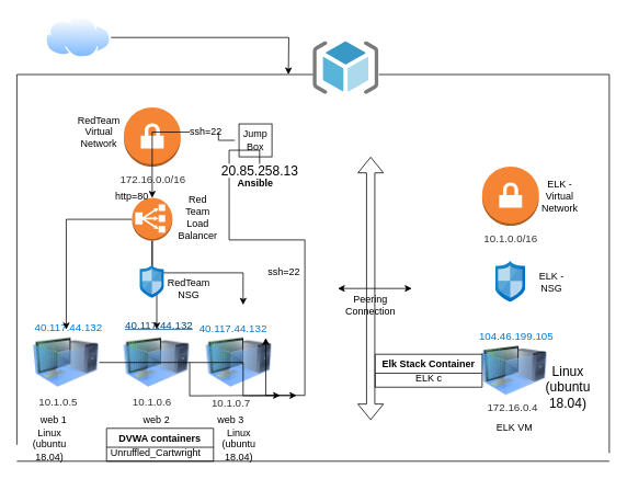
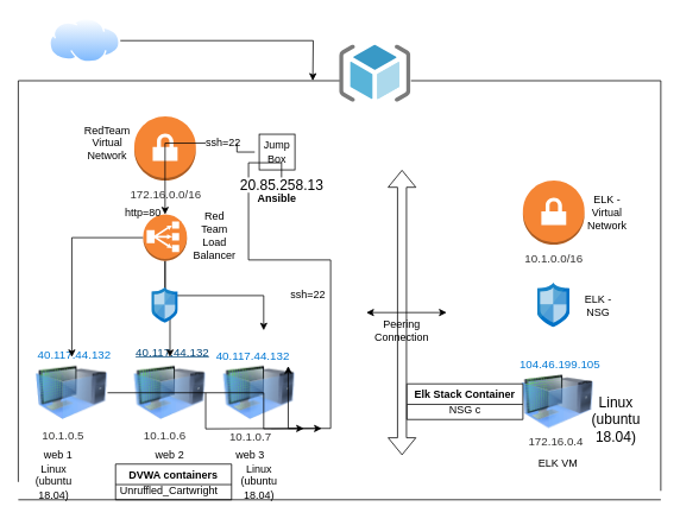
  <mxCell id="0" />
  <mxCell id="1" parent="0" />
  <mxCell id="2" value="" style="sketch=0;aspect=fixed;html=1;points=[];align=center;image;fontSize=12;image=img/lib/mscae/ResourceGroup.svg;" parent="1" vertex="1"><mxGeometry x="380" y="50" width="80" height="64" as="geometry" /></mxCell>
  <mxCell id="3" value="&lt;div class=&quot;fxc-essentials-value fxs-portal-text&quot; tabindex=&quot;0&quot; title=&quot;172.16.0.0/16&quot; id=&quot;_weave_e_852&quot; style=&quot;font-weight: inherit ; font-size: 13px ; outline-color: rgb(96 , 94 , 92) ; overflow: hidden ; height: 18px ; line-height: 18px ; display: inline-block ; text-overflow: ellipsis ; text-align: left ; max-width: 100% ; color: rgb(50 , 49 , 48) ; outline-style: none&quot;&gt;172.16.0.0/16&lt;/div&gt;&lt;div class=&quot;fxs-copyfield-wrapper&quot; style=&quot;font-weight: inherit ; font-size: 13px ; position: absolute ; top: 0px ; right: 0px ; width: 24px ; height: 17.995px ; outline: none&quot;&gt;&lt;div class=&quot;fxs-copyfield fxc-base msportalfx-form-formelement&quot; style=&quot;font-weight: inherit ; position: absolute ; width: 24px ; top: 0px ; right: 0px ; opacity: 1 ; outline: none&quot;&gt;&lt;div class=&quot;azc-formElementSubLabelContainer&quot; style=&quot;font-weight: inherit ; outline: none&quot;&gt;&lt;div class=&quot;azc-formElementContainer&quot; style=&quot;font-weight: inherit ; outline: none&quot;&gt;&lt;div class=&quot;fxc-copyablelabel fxc-copyablelabel-disabled&quot; style=&quot;font-weight: inherit ; overflow: hidden ; padding: 0px ; background-color: transparent ; margin: -3px 0px -3px -0.5px ; outline: none&quot;&gt;&lt;div class=&quot;fxc-copyablelabel-copybutton fxc-copyablelabel-alignbutton fxc-base azc-control azc-button fxt-button fxs-inner-solid-border azc-button-default fxs-portal-button-primary&quot; tabindex=&quot;0&quot; style=&quot;align-items: center ; justify-content: center ; border-width: 0px ; border-style: solid ; box-sizing: border-box ; overflow: hidden ; min-width: 0px ; padding: 2px 1px 0px ; height: 24px ; cursor: pointer ; text-align: center ; line-height: 1.385 ; background: none rgb(255 , 255 , 255) ; color: rgb(255 , 255 , 255) ; outline-width: 1px ; border-radius: 2px ; text-overflow: ellipsis ; position: relative ; float: right ; display: table ; margin: 0px ; border-color: rgb(0 , 120 , 212) ; font-family: &amp;#34;az_ea_font&amp;#34; , &amp;#34;segoe ui&amp;#34; , &amp;#34;az_font&amp;#34; , , , &amp;#34;blinkmacsystemfont&amp;#34; , &amp;#34;roboto&amp;#34; , &amp;#34;oxygen&amp;#34; , &amp;#34;ubuntu&amp;#34; , &amp;#34;cantarell&amp;#34; , &amp;#34;open sans&amp;#34; , &amp;#34;helvetica neue&amp;#34; , sans-serif ; outline-style: none&quot;&gt;&lt;div class=&quot;fxc-copyablelabel-clicked fxc-copyablelabel-anchor&quot; style=&quot;font-weight: inherit ; position: absolute ; height: 0px ; width: 11.979px ; top: 4.792px ; left: 5.99px ; outline: none&quot;&gt;&lt;/div&gt;&lt;div class=&quot;fxc-copyablelabel-hover fxc-copyablelabel-anchor fxc-base fxc-dockedballoon azc-control azc-control-disabled azc-dockedballoon azc-dockedballoon-validation azc-bg-default&quot; style=&quot;font-weight: inherit ; display: inline-block ; vertical-align: top ; box-sizing: border-box ; border-color: rgba(127 , 127 , 127 , 0.7) ; position: absolute ; height: 0px ; width: 11.979px ; top: 4.792px ; left: 5.99px ; outline: none&quot;&gt;&lt;div class=&quot;azc-dockedballoon-anchor&quot; tabindex=&quot;0&quot; style=&quot;font-size: 12px ; font-weight: bold ; cursor: pointer ; line-height: 16px ; visibility: hidden ; outline: none&quot;&gt;&lt;span class=&quot;azc-nonFabric-svg&quot; style=&quot;font-weight: inherit ; outline: none&quot;&gt;&lt;/span&gt;&lt;/div&gt;&lt;/div&gt;&lt;div class=&quot;fxc-copyablelabel-copyimage&quot; style=&quot;font-weight: inherit ; vertical-align: middle ; padding: 3px ; width: 22px ; height: 22px ; box-sizing: border-box ; display: inline-block ; outline: none&quot;&gt;&lt;/div&gt;&lt;/div&gt;&lt;br class=&quot;Apple-interchange-newline&quot;&gt;&lt;/div&gt;&lt;/div&gt;&lt;/div&gt;&lt;/div&gt;&lt;/div&gt;" style="outlineConnect=0;dashed=0;verticalLabelPosition=bottom;verticalAlign=top;align=center;html=1;shape=mxgraph.aws3.vpn_gateway;fillColor=#F58534;gradientColor=none;" parent="1" vertex="1"><mxGeometry x="150" y="130" width="69" height="72" as="geometry" /></mxCell>
  <mxCell id="4" value="&lt;div class=&quot;fxc-essentials-value fxs-portal-text&quot; tabindex=&quot;0&quot; title=&quot;10.1.0.0/16&quot; id=&quot;_weave_e_504&quot; style=&quot;font-weight: inherit ; font-size: 13px ; outline-color: rgb(96 , 94 , 92) ; overflow: hidden ; height: 18px ; line-height: 18px ; display: inline-block ; text-overflow: ellipsis ; text-align: left ; max-width: 100% ; color: rgb(50 , 49 , 48) ; outline-style: none&quot;&gt;10.1.0.0/16&lt;/div&gt;&lt;div class=&quot;fxs-copyfield-wrapper&quot; style=&quot;font-weight: inherit ; font-size: 13px ; position: absolute ; top: 0px ; right: 0px ; width: 24px ; height: 17.995px ; outline: none&quot;&gt;&lt;div class=&quot;fxs-copyfield fxc-base msportalfx-form-formelement&quot; style=&quot;font-weight: inherit ; position: absolute ; width: 24px ; top: 0px ; right: 0px ; opacity: 1 ; outline: none&quot;&gt;&lt;div class=&quot;azc-formElementSubLabelContainer&quot; style=&quot;font-weight: inherit ; outline: none&quot;&gt;&lt;div class=&quot;azc-formElementContainer&quot; style=&quot;font-weight: inherit ; outline: none&quot;&gt;&lt;div class=&quot;fxc-copyablelabel fxc-copyablelabel-disabled&quot; style=&quot;font-weight: inherit ; overflow: hidden ; padding: 0px ; background-color: transparent ; margin: -3px 0px -3px -0.5px ; outline: none&quot;&gt;&lt;div class=&quot;fxc-copyablelabel-copybutton fxc-copyablelabel-alignbutton fxc-base azc-control azc-button fxt-button fxs-inner-solid-border azc-button-default fxs-portal-button-primary&quot; tabindex=&quot;0&quot; style=&quot;align-items: center ; justify-content: center ; border-width: 0px ; border-style: solid ; box-sizing: border-box ; overflow: hidden ; min-width: 0px ; padding: 2px 1px 0px ; height: 24px ; cursor: pointer ; text-align: center ; line-height: 1.385 ; background: none rgb(255 , 255 , 255) ; color: rgb(255 , 255 , 255) ; outline-width: 1px ; border-radius: 2px ; text-overflow: ellipsis ; position: relative ; float: right ; display: table ; margin: 0px ; border-color: rgb(0 , 120 , 212) ; font-family: &amp;#34;az_ea_font&amp;#34; , &amp;#34;segoe ui&amp;#34; , &amp;#34;az_font&amp;#34; , , , &amp;#34;blinkmacsystemfont&amp;#34; , &amp;#34;roboto&amp;#34; , &amp;#34;oxygen&amp;#34; , &amp;#34;ubuntu&amp;#34; , &amp;#34;cantarell&amp;#34; , &amp;#34;open sans&amp;#34; , &amp;#34;helvetica neue&amp;#34; , sans-serif ; outline-style: none&quot;&gt;&lt;div class=&quot;fxc-copyablelabel-clicked fxc-copyablelabel-anchor&quot; style=&quot;font-weight: inherit ; position: absolute ; height: 0px ; width: 11.979px ; top: 4.792px ; left: 5.99px ; outline: none&quot;&gt;&lt;/div&gt;&lt;div class=&quot;fxc-copyablelabel-hover fxc-copyablelabel-anchor fxc-base fxc-dockedballoon azc-control azc-control-disabled azc-dockedballoon azc-dockedballoon-validation azc-bg-default&quot; style=&quot;font-weight: inherit ; display: inline-block ; vertical-align: top ; box-sizing: border-box ; border-color: rgba(127 , 127 , 127 , 0.7) ; position: absolute ; height: 0px ; width: 11.979px ; top: 4.792px ; left: 5.99px ; outline: none&quot;&gt;&lt;div class=&quot;azc-dockedballoon-anchor&quot; tabindex=&quot;0&quot; style=&quot;font-size: 12px ; font-weight: bold ; cursor: pointer ; line-height: 16px ; visibility: hidden ; outline: none&quot;&gt;&lt;span class=&quot;azc-nonFabric-svg&quot; style=&quot;font-weight: inherit ; outline: none&quot;&gt;&lt;/span&gt;&lt;/div&gt;&lt;/div&gt;&lt;div class=&quot;fxc-copyablelabel-copyimage&quot; style=&quot;font-weight: inherit ; vertical-align: middle ; padding: 3px ; width: 22px ; height: 22px ; box-sizing: border-box ; display: inline-block ; outline: none&quot;&gt;&lt;/div&gt;&lt;/div&gt;&lt;br class=&quot;Apple-interchange-newline&quot;&gt;&lt;/div&gt;&lt;/div&gt;&lt;/div&gt;&lt;/div&gt;&lt;/div&gt;" style="outlineConnect=0;dashed=0;verticalLabelPosition=bottom;verticalAlign=top;align=center;html=1;shape=mxgraph.aws3.vpn_gateway;fillColor=#F58534;gradientColor=none;" parent="1" vertex="1"><mxGeometry x="585.5" y="202" width="69" height="72" as="geometry" /></mxCell>
  <mxCell id="5" value="" style="image;html=1;image=img/lib/clip_art/computers/Virtual_Machine_128x128.png" parent="1" vertex="1"><mxGeometry x="584.5" y="410" width="80" height="80" as="geometry" /></mxCell>
  <mxCell id="6" value="" style="image;html=1;image=img/lib/clip_art/computers/Virtual_Machine_128x128.png" parent="1" vertex="1"><mxGeometry x="250" y="400" width="80" height="80" as="geometry" /></mxCell>
  <mxCell id="7" style="edgeStyle=orthogonalEdgeStyle;rounded=0;orthogonalLoop=1;jettySize=auto;html=1;" edge="1" parent="1" source="8"><mxGeometry relative="1" as="geometry"><mxPoint x="360" y="480" as="targetPoint" /></mxGeometry></mxCell>
  <mxCell id="8" value="" style="image;html=1;image=img/lib/clip_art/computers/Virtual_Machine_128x128.png" parent="1" vertex="1"><mxGeometry x="150" y="400" width="80" height="80" as="geometry" /></mxCell>
  <mxCell id="9" style="edgeStyle=orthogonalEdgeStyle;rounded=0;orthogonalLoop=1;jettySize=auto;html=1;" edge="1" parent="1" source="10"><mxGeometry relative="1" as="geometry"><mxPoint x="340" y="480" as="targetPoint" /></mxGeometry></mxCell>
  <mxCell id="10" value="" style="image;html=1;image=img/lib/clip_art/computers/Virtual_Machine_128x128.png" parent="1" vertex="1"><mxGeometry x="40" y="400" width="80" height="80" as="geometry" /></mxCell>
  <mxCell id="11" value="&lt;span style=&quot;color: rgb(50, 49, 48); font-size: 13px; font-style: normal; font-weight: 400; letter-spacing: normal; text-indent: 0px; text-transform: none; word-spacing: 0px; background-color: rgb(255, 255, 255); display: inline; float: none;&quot;&gt;172.16.0.4&lt;/span&gt;" style="text;whiteSpace=wrap;html=1;" parent="1" vertex="1"><mxGeometry x="590" y="480" width="75.5" height="30" as="geometry" /></mxCell>
  <mxCell id="12" value="&lt;br class=&quot;Apple-interchange-newline&quot;&gt;&lt;span style=&quot;color: rgb(0, 120, 212); font-size: 13px; font-style: normal; font-weight: 400; letter-spacing: normal; text-indent: 0px; text-transform: none; word-spacing: 0px; background-color: rgb(255, 255, 255); display: inline; float: none;&quot;&gt;104.46.199.105&lt;/span&gt;" style="text;whiteSpace=wrap;html=1;" parent="1" vertex="1"><mxGeometry x="580" y="380" width="120" height="40" as="geometry" /></mxCell>
  <mxCell id="13" value="&#10;&#10;&lt;br class=&quot;Apple-interchange-newline&quot;&gt;&lt;span style=&quot;color: rgb(0, 120, 212); font-size: 13px; font-style: normal; font-weight: 400; letter-spacing: normal; text-indent: 0px; text-transform: none; word-spacing: 0px; background-color: rgb(255, 255, 255); display: inline; float: none;&quot;&gt;40.117.44.132&lt;/span&gt;&#10;&#10;" style="text;whiteSpace=wrap;html=1;" parent="1" vertex="1"><mxGeometry x="40" y="340" width="70" height="30" as="geometry" /></mxCell>
  <mxCell id="14" value="&lt;br class=&quot;Apple-interchange-newline&quot;&gt;&lt;span style=&quot;color: rgb(50, 49, 48); font-size: 13px; font-style: normal; font-weight: 400; letter-spacing: normal; text-indent: 0px; text-transform: none; word-spacing: 0px; background-color: rgb(255, 255, 255); display: inline; float: none;&quot;&gt;10.1.0.5&lt;/span&gt;" style="text;whiteSpace=wrap;html=1;" parent="1" vertex="1"><mxGeometry x="45" y="460" width="70" height="40" as="geometry" /></mxCell>
  <mxCell id="15" value="&lt;br class=&quot;Apple-interchange-newline&quot;&gt;&lt;span style=&quot;color: rgb(50, 49, 48); font-size: 13px; font-style: normal; font-weight: 400; letter-spacing: normal; text-indent: 0px; text-transform: none; word-spacing: 0px; background-color: rgb(255, 255, 255); display: inline; float: none;&quot;&gt;10.1.0.6&lt;/span&gt;" style="text;whiteSpace=wrap;html=1;" parent="1" vertex="1"><mxGeometry x="159" y="460" width="70" height="40" as="geometry" /></mxCell>
  <mxCell id="16" value="&lt;a target=&quot;_blank&quot; tabindex=&quot;0&quot; href=&quot;https://portal.azure.com/&quot; class=&quot;fxs-fxclick&quot; style=&quot;font-size: 13px; font-weight: 400; text-decoration: underline; color: rgb(0, 69, 120); cursor: pointer; outline: none; font-style: normal; letter-spacing: normal; text-indent: 0px; text-transform: none; word-spacing: 0px; background-color: rgb(255, 255, 255);&quot;&gt;40.117.44.132&lt;/a&gt;" style="text;whiteSpace=wrap;html=1;" parent="1" vertex="1"><mxGeometry x="150" y="380" width="110" height="30" as="geometry" /></mxCell>
  <mxCell id="17" value="&lt;span style=&quot;color: rgb(50, 49, 48); font-size: 13px; font-style: normal; font-weight: 400; letter-spacing: normal; text-indent: 0px; text-transform: none; word-spacing: 0px; background-color: rgb(255, 255, 255); display: inline; float: none;&quot;&gt;10.1.0.7&lt;/span&gt;" style="text;whiteSpace=wrap;html=1;" parent="1" vertex="1"><mxGeometry x="255" y="475" width="70" height="20" as="geometry" /></mxCell>
  <mxCell id="18" value="&lt;br class=&quot;Apple-interchange-newline&quot;&gt;&lt;span style=&quot;color: rgb(0, 120, 212); font-size: 13px; font-style: normal; font-weight: 400; letter-spacing: normal; text-indent: 0px; text-transform: none; word-spacing: 0px; background-color: rgb(255, 255, 255); display: inline; float: none;&quot;&gt;40.117.44.132&lt;/span&gt;" style="text;whiteSpace=wrap;html=1;" parent="1" vertex="1"><mxGeometry x="240" y="370" width="110" height="40" as="geometry" /></mxCell>
  <mxCell id="19" value="web 1" style="text;html=1;strokeColor=none;fillColor=none;align=center;verticalAlign=middle;whiteSpace=wrap;rounded=0;" parent="1" vertex="1"><mxGeometry x="45" y="500" width="40" height="20" as="geometry" /></mxCell>
  <mxCell id="20" value="web 2" style="text;html=1;strokeColor=none;fillColor=none;align=center;verticalAlign=middle;whiteSpace=wrap;rounded=0;" parent="1" vertex="1"><mxGeometry x="170" y="500" width="40" height="20" as="geometry" /></mxCell>
  <mxCell id="21" value="ELK VM" style="text;html=1;strokeColor=none;fillColor=none;align=center;verticalAlign=middle;whiteSpace=wrap;rounded=0;" parent="1" vertex="1"><mxGeometry x="596.75" y="510" width="55.5" height="20" as="geometry" /></mxCell>
  <mxCell id="22" value="web 3" style="text;html=1;strokeColor=none;fillColor=none;align=center;verticalAlign=middle;whiteSpace=wrap;rounded=0;" parent="1" vertex="1"><mxGeometry x="260" y="500" width="40" height="20" as="geometry" /></mxCell>
  <mxCell id="23" value="ELK -Virtual Network" style="text;html=1;strokeColor=none;fillColor=none;align=center;verticalAlign=middle;whiteSpace=wrap;rounded=0;" parent="1" vertex="1"><mxGeometry x="660" y="228" width="40" height="20" as="geometry" /></mxCell>
  <mxCell id="24" value="RedTeam&lt;br&gt;Virtual Network" style="text;html=1;strokeColor=none;fillColor=none;align=center;verticalAlign=middle;whiteSpace=wrap;rounded=0;" parent="1" vertex="1"><mxGeometry x="100" y="150" width="40" height="20" as="geometry" /></mxCell>
  <mxCell id="25" style="edgeStyle=orthogonalEdgeStyle;rounded=0;orthogonalLoop=1;jettySize=auto;html=1;exitX=0.5;exitY=1;exitDx=0;exitDy=0;exitPerimeter=0;" parent="1" source="28" target="18" edge="1"><mxGeometry relative="1" as="geometry" /></mxCell>
  <mxCell id="26" style="edgeStyle=orthogonalEdgeStyle;rounded=0;orthogonalLoop=1;jettySize=auto;html=1;" parent="1" source="28" target="10" edge="1"><mxGeometry relative="1" as="geometry" /></mxCell>
  <mxCell id="27" style="edgeStyle=orthogonalEdgeStyle;rounded=0;orthogonalLoop=1;jettySize=auto;html=1;" parent="1" source="28" target="8" edge="1"><mxGeometry relative="1" as="geometry" /></mxCell>
  <mxCell id="28" value="" style="outlineConnect=0;dashed=0;verticalLabelPosition=bottom;verticalAlign=top;align=center;html=1;shape=mxgraph.aws3.classic_load_balancer;fillColor=#F58534;gradientColor=none;" parent="1" vertex="1"><mxGeometry x="160" y="240" width="49" height="52" as="geometry" /></mxCell>
  <mxCell id="29" value="" style="sketch=0;aspect=fixed;html=1;points=[];align=center;image;fontSize=12;image=img/lib/mscae/Network_Security_Groups_Classic.svg;" parent="1" vertex="1"><mxGeometry x="169.7" y="322" width="29.6" height="40" as="geometry" /></mxCell>
  <mxCell id="30" value="" style="sketch=0;aspect=fixed;html=1;points=[];align=center;image;fontSize=12;image=img/lib/mscae/Network_Security_Groups_Classic.svg;" parent="1" vertex="1"><mxGeometry x="601.5" y="317" width="37" height="50" as="geometry" /></mxCell>
  <mxCell id="31" value="Red Team Load Balancer" style="text;html=1;strokeColor=none;fillColor=none;align=center;verticalAlign=middle;whiteSpace=wrap;rounded=0;" parent="1" vertex="1"><mxGeometry x="220" y="254" width="40" height="20" as="geometry" /></mxCell>
  <mxCell id="32" value="ELK - NSG&lt;span style=&quot;color: rgba(0 , 0 , 0 , 0) ; font-family: monospace ; font-size: 0px&quot;&gt;%3CmxGraphModel%3E%3Croot%3E%3CmxCell%20id%3D%220%22%2F%3E%3CmxCell%20id%3D%221%22%20parent%3D%220%22%2F%3E%3CmxCell%20id%3D%222%22%20value%3D%22ELK%20-Virtual%20Network%22%20style%3D%22text%3Bhtml%3D1%3BstrokeColor%3Dnone%3BfillColor%3Dnone%3Balign%3Dcenter%3BverticalAlign%3Dmiddle%3BwhiteSpace%3Dwrap%3Brounded%3D0%3B%22%20vertex%3D%221%22%20parent%3D%221%22%3E%3CmxGeometry%20x%3D%22680%22%20y%3D%22238%22%20width%3D%2240%22%20height%3D%2220%22%20as%3D%22geometry%22%2F%3E%3C%2FmxCell%3E%3C%2Froot%3E%3C%2FmxGraphModel%3E&lt;/span&gt;" style="text;html=1;strokeColor=none;fillColor=none;align=center;verticalAlign=middle;whiteSpace=wrap;rounded=0;" parent="1" vertex="1"><mxGeometry x="650" y="332" width="40" height="20" as="geometry" /></mxCell>
- <mxCell id="33" value="RedTeam NSG" style="text;html=1;strokeColor=none;fillColor=none;align=center;verticalAlign=middle;whiteSpace=wrap;rounded=0;" parent="1" vertex="1"><mxGeometry x="209" y="340" width="40" height="20" as="geometry" /></mxCell>
  <mxCell id="34" value="" style="endArrow=none;html=1;" parent="1" edge="1"><mxGeometry width="50" height="50" relative="1" as="geometry"><mxPoint x="460" y="90" as="sourcePoint" /><mxPoint x="740" y="90" as="targetPoint" /></mxGeometry></mxCell>
  <mxCell id="35" value="" style="endArrow=none;html=1;" parent="1" edge="1"><mxGeometry width="50" height="50" relative="1" as="geometry"><mxPoint x="740" y="550" as="sourcePoint" /><mxPoint x="740" y="90" as="targetPoint" /></mxGeometry></mxCell>
  <mxCell id="36" value="" style="endArrow=none;html=1;" parent="1" edge="1"><mxGeometry width="50" height="50" relative="1" as="geometry"><mxPoint x="20" y="560" as="sourcePoint" /><mxPoint x="740" y="560" as="targetPoint" /></mxGeometry></mxCell>
  <mxCell id="37" value="" style="endArrow=none;html=1;" parent="1" edge="1"><mxGeometry width="50" height="50" relative="1" as="geometry"><mxPoint x="20" y="540" as="sourcePoint" /><mxPoint x="20" y="90" as="targetPoint" /></mxGeometry></mxCell>
  <mxCell id="38" value="" style="endArrow=none;html=1;entryX=0;entryY=0.625;entryDx=0;entryDy=0;entryPerimeter=0;" parent="1" target="2" edge="1"><mxGeometry width="50" height="50" relative="1" as="geometry"><mxPoint x="20" y="90" as="sourcePoint" /><mxPoint x="70" y="40" as="targetPoint" /></mxGeometry></mxCell>
  <mxCell id="39" value="" style="whiteSpace=wrap;html=1;aspect=fixed;" parent="1" vertex="1"><mxGeometry x="290" y="150" width="40" height="40" as="geometry" /></mxCell>
  <mxCell id="40" style="edgeStyle=orthogonalEdgeStyle;rounded=0;orthogonalLoop=1;jettySize=auto;html=1;exitX=0.5;exitY=0;exitDx=0;exitDy=0;entryX=0.75;entryY=1;entryDx=0;entryDy=0;" edge="1" parent="1" source="41" target="18"><mxGeometry relative="1" as="geometry"><Array as="points"><mxPoint x="315" y="182" /><mxPoint x="278" y="182" /><mxPoint x="278" y="291" /><mxPoint x="370" y="291" /><mxPoint x="370" y="480" /><mxPoint x="323" y="480" /></Array></mxGeometry></mxCell>
  <mxCell id="41" value="&#10;&#10;&lt;span style=&quot;color: rgb(0, 0, 0); font-size: 16px; font-style: normal; font-weight: 400; letter-spacing: normal; text-indent: 0px; text-transform: none; word-spacing: 0px; background-color: rgb(255, 255, 255); display: inline; float: none;&quot;&gt;20.85.258.13&lt;/span&gt;&#10;&#10;" style="text;html=1;strokeColor=none;fillColor=none;align=center;verticalAlign=middle;whiteSpace=wrap;rounded=0;" parent="1" vertex="1"><mxGeometry x="297.5" y="202" width="35" height="10" as="geometry" /></mxCell>
  <mxCell id="42" style="edgeStyle=orthogonalEdgeStyle;rounded=0;orthogonalLoop=1;jettySize=auto;html=1;startArrow=none;" parent="1" source="58" target="28" edge="1"><mxGeometry relative="1" as="geometry" /></mxCell>
  <mxCell id="43" value="Jump Box" style="text;html=1;strokeColor=none;fillColor=none;align=center;verticalAlign=middle;whiteSpace=wrap;rounded=0;" parent="1" vertex="1"><mxGeometry x="285" y="160" width="50" height="20" as="geometry" /></mxCell>
  <mxCell id="44" value="&lt;h4&gt;Ansible&lt;/h4&gt;" style="text;html=1;strokeColor=none;fillColor=none;align=center;verticalAlign=middle;whiteSpace=wrap;rounded=0;" parent="1" vertex="1"><mxGeometry x="290" y="212" width="40" height="20" as="geometry" /></mxCell>
  <mxCell id="45" value="" style="shape=flexArrow;endArrow=classic;startArrow=classic;html=1;" parent="1" edge="1"><mxGeometry width="100" height="100" relative="1" as="geometry"><mxPoint x="450" y="510" as="sourcePoint" /><mxPoint x="450" y="190" as="targetPoint" /></mxGeometry></mxCell>
  <mxCell id="46" value="" style="endArrow=classic;startArrow=classic;html=1;" parent="1" edge="1"><mxGeometry width="50" height="50" relative="1" as="geometry"><mxPoint x="410" y="350" as="sourcePoint" /><mxPoint x="500" y="350" as="targetPoint" /></mxGeometry></mxCell>
  <mxCell id="47" value="Peering Connection" style="text;html=1;strokeColor=none;fillColor=none;align=center;verticalAlign=middle;whiteSpace=wrap;rounded=0;" parent="1" vertex="1"><mxGeometry x="430" y="360" width="40" height="20" as="geometry" /></mxCell>
  <mxCell id="48" value="Elk Stack Container" style="swimlane;" vertex="1" parent="1"><mxGeometry x="455.5" y="430" width="130" height="40" as="geometry" /></mxCell>
- <mxCell id="49" value="ELK c" style="text;html=1;strokeColor=none;fillColor=none;align=center;verticalAlign=middle;whiteSpace=wrap;rounded=0;" vertex="1" parent="48"><mxGeometry x="45" y="20" width="40" height="20" as="geometry" /></mxCell>
+ <mxCell id="49" value="NSG c" style="text;html=1;strokeColor=none;fillColor=none;align=center;verticalAlign=middle;whiteSpace=wrap;rounded=0;" vertex="1" parent="48"><mxGeometry x="45" y="20" width="40" height="20" as="geometry" /></mxCell>
  <mxCell id="50" value="DVWA containers" style="swimlane;" vertex="1" parent="1"><mxGeometry x="129" y="520" width="130" height="40" as="geometry" /></mxCell>
  <mxCell id="51" value="Unruffled_Cartwright" style="text;html=1;strokeColor=none;fillColor=none;align=center;verticalAlign=middle;whiteSpace=wrap;rounded=0;" vertex="1" parent="50"><mxGeometry x="40" y="20" width="40" height="20" as="geometry" /></mxCell>
  <mxCell id="52" style="edgeStyle=orthogonalEdgeStyle;rounded=0;orthogonalLoop=1;jettySize=auto;html=1;" edge="1" parent="1" source="53"><mxGeometry relative="1" as="geometry"><mxPoint x="350" y="90" as="targetPoint" /></mxGeometry></mxCell>
  <mxCell id="53" value="" style="aspect=fixed;perimeter=ellipsePerimeter;html=1;align=center;shadow=0;dashed=0;spacingTop=3;image;image=img/lib/active_directory/internet_cloud.svg;" vertex="1" parent="1"><mxGeometry x="55" y="20" width="79.37" height="50" as="geometry" /></mxCell>
  <mxCell id="54" value="&#10;&#10;&lt;span style=&quot;color: rgb(0, 0, 0); font-size: 16px; font-style: normal; font-weight: 400; letter-spacing: normal; text-indent: 0px; text-transform: none; word-spacing: 0px; background-color: rgb(255, 255, 255); display: inline; float: none;&quot;&gt;Linux (ubuntu 18.04)&lt;/span&gt;&#10;&#10;" style="text;html=1;strokeColor=none;fillColor=none;align=center;verticalAlign=middle;whiteSpace=wrap;rounded=0;" vertex="1" parent="1"><mxGeometry x="680" y="460" width="20" height="20" as="geometry" /></mxCell>
  <mxCell id="55" value="Linux (ubuntu 18.04)" style="text;html=1;strokeColor=none;fillColor=none;align=center;verticalAlign=middle;whiteSpace=wrap;rounded=0;" vertex="1" parent="1"><mxGeometry x="40" y="530" width="40" height="20" as="geometry" /></mxCell>
  <mxCell id="56" value="Linux (ubuntu 18.04)" style="text;html=1;strokeColor=none;fillColor=none;align=center;verticalAlign=middle;whiteSpace=wrap;rounded=0;" vertex="1" parent="1"><mxGeometry x="270" y="530" width="40" height="20" as="geometry" /></mxCell>
  <mxCell id="57" value="http=80" style="text;html=1;strokeColor=none;fillColor=none;align=center;verticalAlign=middle;whiteSpace=wrap;rounded=0;" vertex="1" parent="1"><mxGeometry x="140" y="228" width="40" height="20" as="geometry" /></mxCell>
  <mxCell id="58" value="ssh=22" style="text;html=1;strokeColor=none;fillColor=none;align=center;verticalAlign=middle;whiteSpace=wrap;rounded=0;" vertex="1" parent="1"><mxGeometry x="230" y="150" width="40" height="20" as="geometry" /></mxCell>
  <mxCell id="59" value="" style="edgeStyle=orthogonalEdgeStyle;rounded=0;orthogonalLoop=1;jettySize=auto;html=1;endArrow=none;" edge="1" parent="1" source="43" target="58"><mxGeometry relative="1" as="geometry"><mxPoint x="285" y="170" as="sourcePoint" /><mxPoint x="184.5" y="240" as="targetPoint" /></mxGeometry></mxCell>
  <mxCell id="60" value="ssh=22" style="text;html=1;strokeColor=none;fillColor=none;align=center;verticalAlign=middle;whiteSpace=wrap;rounded=0;" vertex="1" parent="1"><mxGeometry x="325" y="320" width="40" height="20" as="geometry" /></mxCell>
